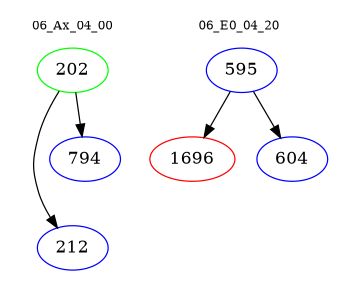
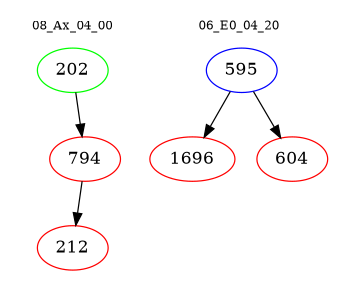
  digraph {
    node [color=blue]
    edge [color=black]
    n1 [color=green label=202]
-   n2 [label=212]
-   n3 [label=794]
+   n2 [color=red label=212]
+   n3 [color=red label=794]
    n4 [label=595]
    n5 [color=red label=1696]
-   n6 [label=604]
+   n6 [color=red label=604]
    subgraph cluster_1 {
      color=white
      fontsize=10
-     label="06_Ax_04_00"
+     label="08_Ax_04_00"
      n1
      n2
      n3
    }
    subgraph cluster_2 {
      color=white
      fontsize=10
      label="06_E0_04_20"
      n4
      n5
      n6
    }
-   n1 -> n2
+   n3 -> n2
    n1 -> n3
    n4 -> n5
    n4 -> n6
  }
